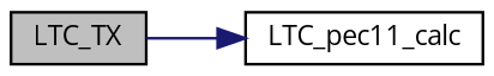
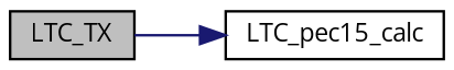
  digraph {
    rankdir=LR
    fontname="Open Sans"
    node [color=black fontname="Open Sans" fontsize=10 shape=record style=filled]
    n1 [fillcolor=grey75 fontcolor=black height=0.2 label=LTC_TX width=0.4]
-   n2 [fillcolor=white height=0.2 label=LTC_pec11_calc width=0.4]
+   n2 [fillcolor=white height=0.2 label=LTC_pec15_calc width=0.4]
    n1 -> n2 [color=midnightblue fontname="Open Sans" fontsize=10 labelfontname=Helvetica labelfontsize=10 style=solid]
  }
